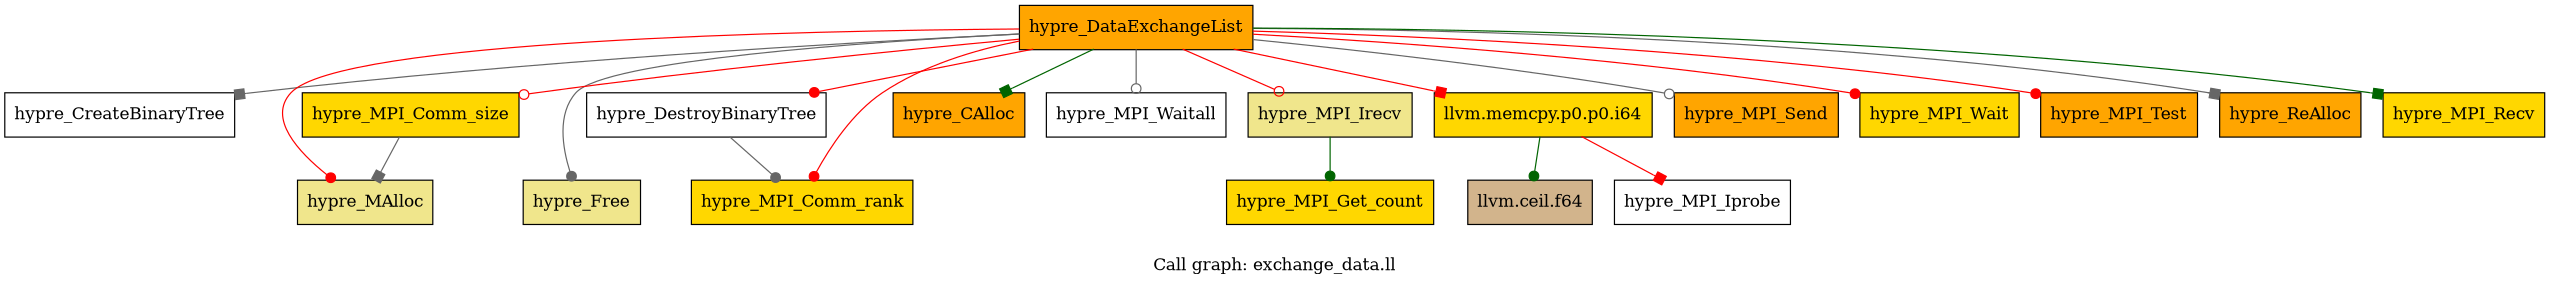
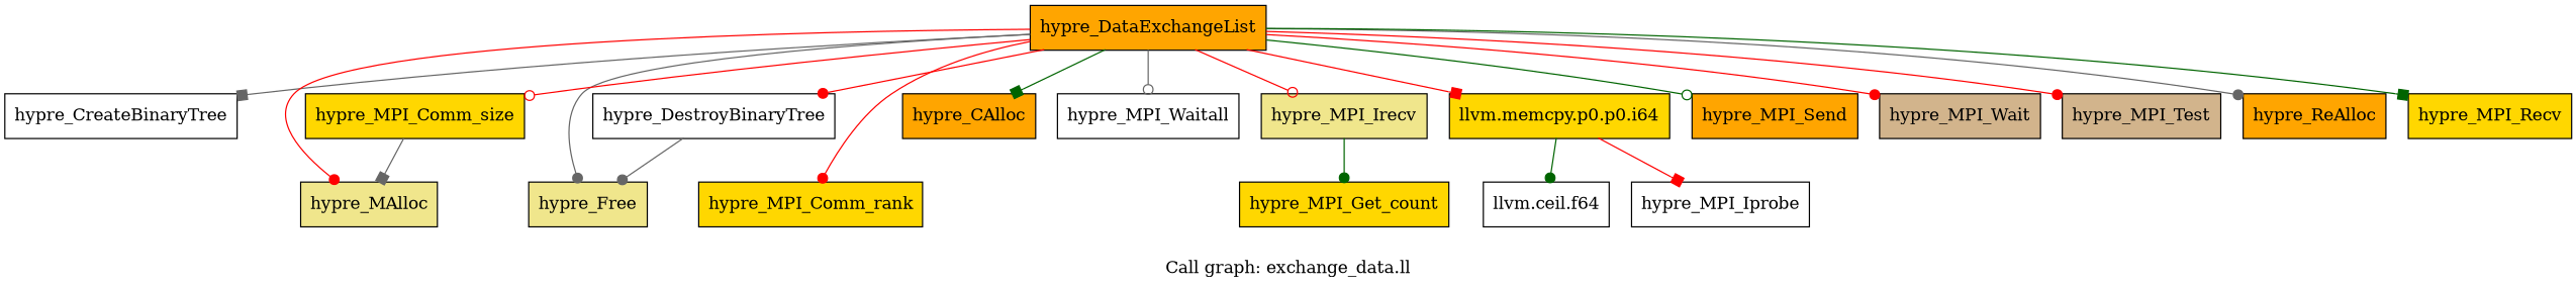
  digraph {
    label="Call graph: exchange_data.ll"
    node [fillcolor=white shape=record style=filled]
    edge [arrowhead=dot color=red]
    n1 [label="{hypre_CreateBinaryTree}"]
    n2 [fillcolor=khaki label="{hypre_MAlloc}"]
    n3 [label="{hypre_DestroyBinaryTree}"]
    n4 [fillcolor=khaki label="{hypre_Free}"]
    n5 [fillcolor=orange label="{hypre_DataExchangeList}"]
    n6 [fillcolor=gold label="{hypre_MPI_Comm_size}"]
    n7 [fillcolor=gold label="{hypre_MPI_Comm_rank}"]
    n8 [fillcolor=orange label="{hypre_CAlloc}"]
    n9 [label="{hypre_MPI_Waitall}"]
    n10 [fillcolor=khaki label="{hypre_MPI_Irecv}"]
    n11 [fillcolor=gold label="{llvm.memcpy.p0.p0.i64}"]
    n12 [fillcolor=orange label="{hypre_MPI_Send}"]
-   n13 [fillcolor=gold label="{hypre_MPI_Wait}"]
-   n14 [fillcolor=orange label="{hypre_MPI_Test}"]
+   n13 [fillcolor=tan label="{hypre_MPI_Wait}"]
+   n14 [fillcolor=tan label="{hypre_MPI_Test}"]
    n15 [fillcolor=orange label="{hypre_ReAlloc}"]
    n16 [fillcolor=gold label="{hypre_MPI_Recv}"]
-   n17 [fillcolor=tan label="{llvm.ceil.f64}"]
+   n17 [label="{llvm.ceil.f64}"]
    n18 [fillcolor=gold label="{hypre_MPI_Get_count}"]
    n19 [label="{hypre_MPI_Iprobe}"]
-   n3 -> n7 [color=gray40]
+   n3 -> n4 [color=gray40]
    n5 -> n1 [arrowhead=box color=gray40]
    n5 -> n2
    n5 -> n3
    n5 -> n4 [color=gray40]
    n5 -> n6 [arrowhead=odot]
    n5 -> n7
    n5 -> n8 [arrowhead=box color=darkgreen]
    n5 -> n9 [arrowhead=odot color=gray40]
    n5 -> n10 [arrowhead=odot]
    n5 -> n11 [arrowhead=box]
-   n5 -> n12 [arrowhead=odot color=gray40]
+   n5 -> n12 [arrowhead=odot color=darkgreen]
    n5 -> n13
    n5 -> n14
-   n5 -> n15 [arrowhead=box color=gray40]
+   n5 -> n15 [color=gray40]
    n5 -> n16 [arrowhead=box color=darkgreen]
    n6 -> n2 [arrowhead=box color=gray40]
    n10 -> n18 [color=darkgreen]
    n11 -> n17 [color=darkgreen]
    n11 -> n19 [arrowhead=box]
  }
